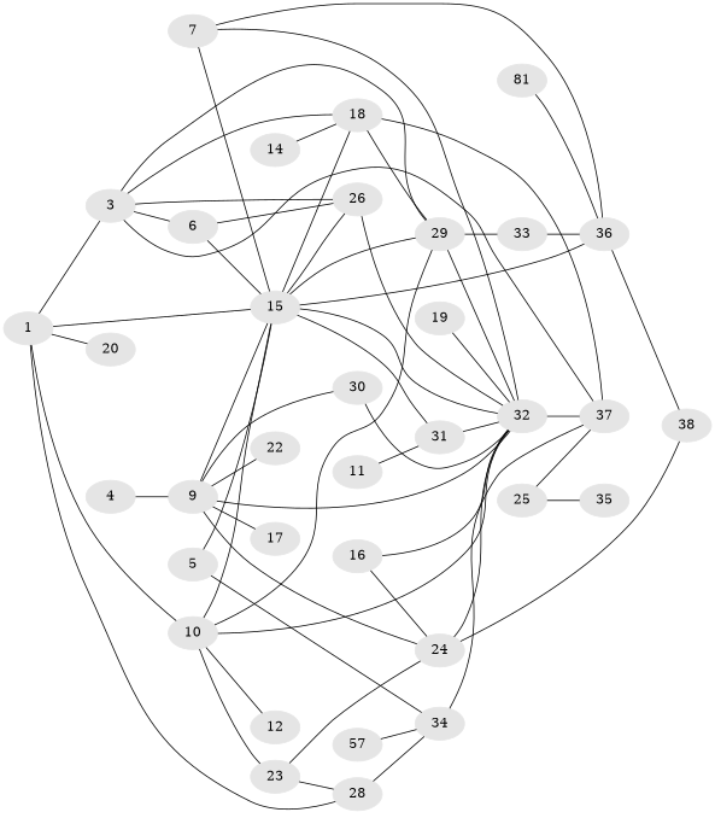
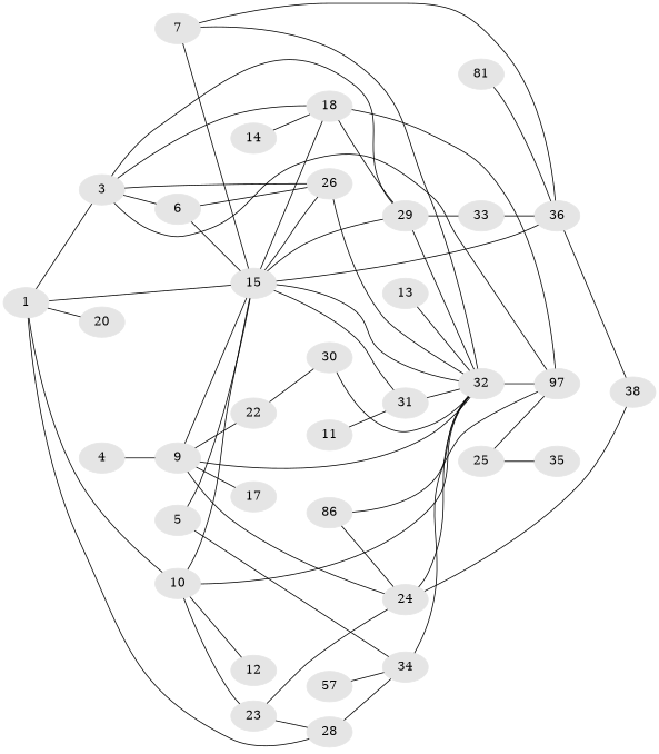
  graph {
    rankdir=LR
    node [color=gray90 style=filled]
    edge [weight=1.0]
    1
    3
    10
    15
    20
    28
    6
    18
    26
    29
-   37
+   37 [label=97]
    32
    12
    23
    36
    31
    34
    9
    22
    17
    24
    33
    4
    5
    7
    38
    14
    30
    11
-   16
-   13 [label=19]
+   16 [label=86]
+   13
    n32 [label=81]
    25
    35
    n35 [label=57]
    1 -- 3
    1 -- 10
    1 -- 15 [weight=2.0]
    1 -- 20
    1 -- 28
    3 -- 6
    3 -- 18
    3 -- 26
    3 -- 29
    3 -- 37
    10 -- 15
-   10 -- 29
    10 -- 32
    10 -- 12
    10 -- 23
    15 -- 18
    15 -- 26
    15 -- 29
    15 -- 32
    15 -- 36
    15 -- 31
    28 -- 34
    6 -- 15
    6 -- 26
    18 -- 29
    18 -- 37
    26 -- 32 [weight=2.0]
    29 -- 32 [weight=2.0]
    29 -- 33
    32 -- 37
    23 -- 28
    23 -- 24
    36 -- 38
    31 -- 32 [weight=2.0]
    34 -- 37
    9 -- 15
    9 -- 32 [weight=2.0]
    9 -- 22
    9 -- 17
    9 -- 24
-   9 -- 30
+   22 -- 30
    24 -- 32
    24 -- 38
    33 -- 36
    4 -- 9
    5 -- 15
    5 -- 34
    7 -- 15
    7 -- 32
    7 -- 36
    14 -- 18
    30 -- 32
    11 -- 31
    16 -- 32
    16 -- 24
    13 -- 32
    n32 -- 36
    25 -- 37
    25 -- 35
    n35 -- 34
  }
